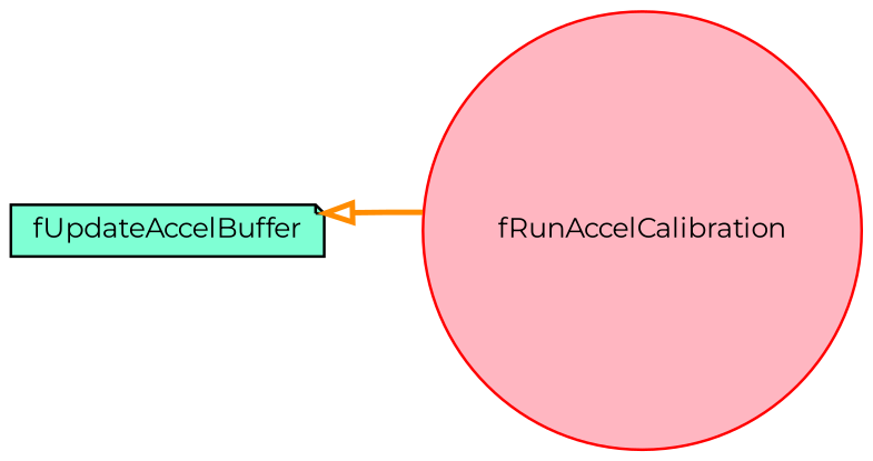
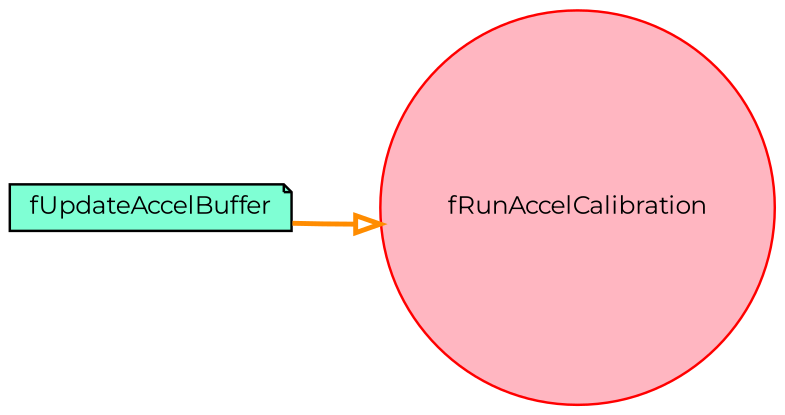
  digraph {
    rankdir=LR
    fontname=Montserrat
    node [fontname=Montserrat fontsize=10 style=filled]
    n1 [color=black fillcolor=aquamarine fontcolor=black height=0.2 label=fUpdateAccelBuffer shape=note width=0.4]
    n2 [color=red fillcolor=lightpink height=0.2 label=fRunAccelCalibration shape=circle width=0.4]
-   n2 -> n1 [color=darkorange fontname=Montserrat fontsize=10 labelfontname=Helvetica labelfontsize=10 style=bold arrowhead=onormal]
+   n1 -> n2 [color=darkorange fontname=Montserrat fontsize=10 labelfontname=Helvetica labelfontsize=10 style=bold arrowhead=onormal]
  }
